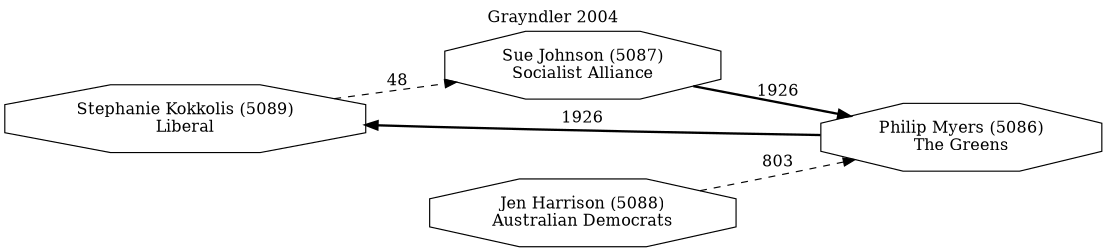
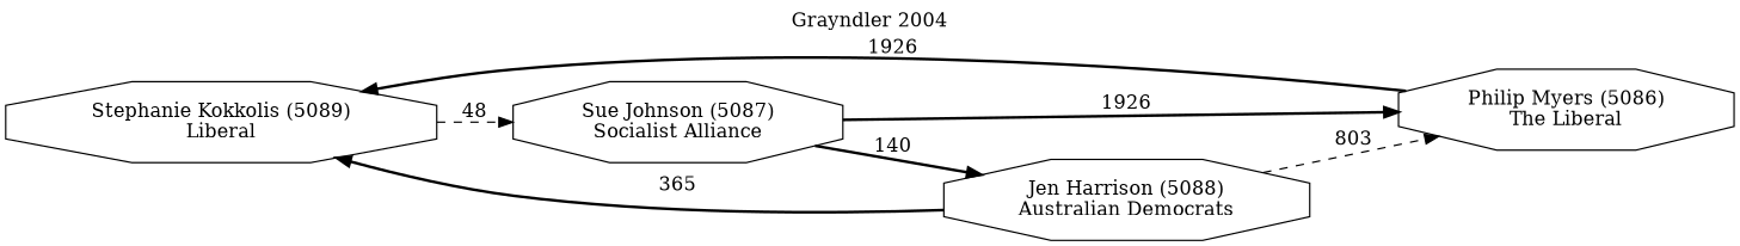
  digraph {
    label="Grayndler 2004"
    labelloc=t
    mclimit=10
    rankdir=LR
    node [shape=octagon]
    edge [style=bold]
    n1 [label="Stephanie Kokkolis (5089)\nLiberal"]
    n2 [label="Sue Johnson (5087)\nSocialist Alliance"]
-   n3 [label="Philip Myers (5086)\nThe Greens"]
+   n3 [label="Philip Myers (5086)\nThe Liberal"]
    n4 [label="Jen Harrison (5088)\nAustralian Democrats"]
    n1 -> n2 [label=48 style=dashed]
    n2 -> n3 [label=1926]
+   n2 -> n4 [label=140]
    n3 -> n1 [label=1926]
+   n4 -> n1 [label=365]
    n4 -> n3 [label=803 style=dashed]
  }
